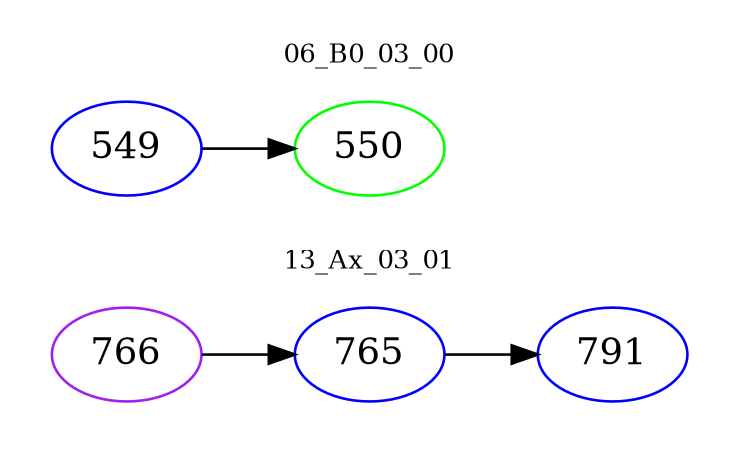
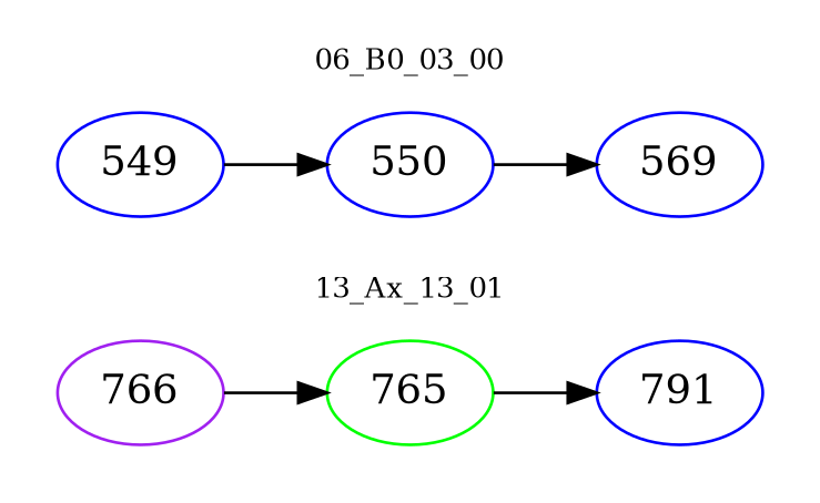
  digraph {
    rankdir=LR
    node [color=blue]
    edge [color=black]
    n1 [color=purple label=766]
-   n2 [label=765]
+   n2 [color=green label=765]
    n3 [label=791]
    n4 [label=549]
-   n5 [color=green label=550]
+   n5 [label=550]
+   n6 [label=569]
    subgraph cluster_1 {
      color=white
      fontsize=10
-     label="13_Ax_03_01"
+     label="13_Ax_13_01"
      n1
      n2
      n3
    }
    subgraph cluster_2 {
      color=white
      fontsize=10
      label="06_B0_03_00"
      n4
      n5
+     n6
    }
    n1 -> n2
    n2 -> n3
    n4 -> n5
+   n5 -> n6
  }
